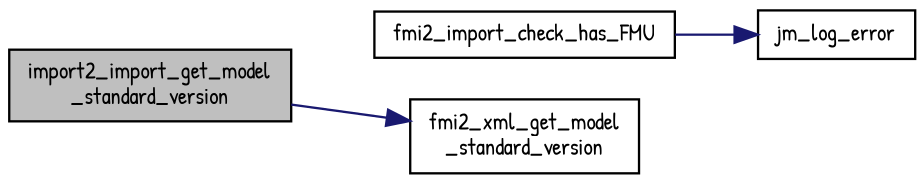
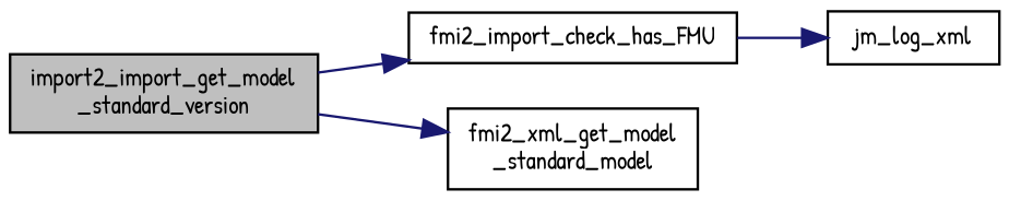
  digraph {
    fontname="Patrick Hand"
    rankdir=LR
    node [color=black fillcolor=white fontname="Patrick Hand" fontsize=10 shape=record style=filled]
    edge [color=midnightblue fontname="Patrick Hand" fontsize=10 labelfontname=Helvetica labelfontsize=10 style=solid]
    n1 [fillcolor=grey75 fontcolor=black height=0.2 label="import2_import_get_model\l_standard_version" width=0.4]
    n2 [height=0.2 label=fmi2_import_check_has_FMU width=0.4]
-   n3 [height=0.2 label="fmi2_xml_get_model\l_standard_version" width=0.4]
-   n4 [height=0.2 label=jm_log_error width=0.4]
+   n3 [height=0.2 label="fmi2_xml_get_model\l_standard_model" width=0.4]
+   n4 [height=0.2 label=jm_log_xml width=0.4]
+   n1 -> n2
    n1 -> n3
    n2 -> n4
  }
